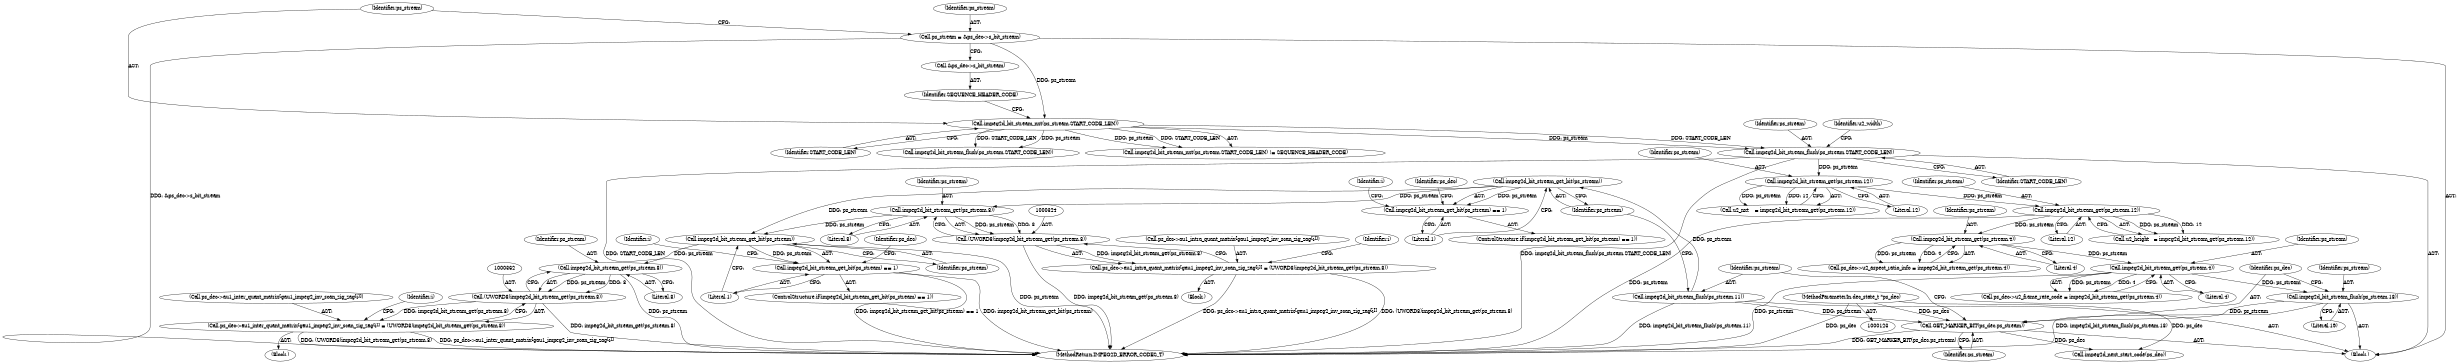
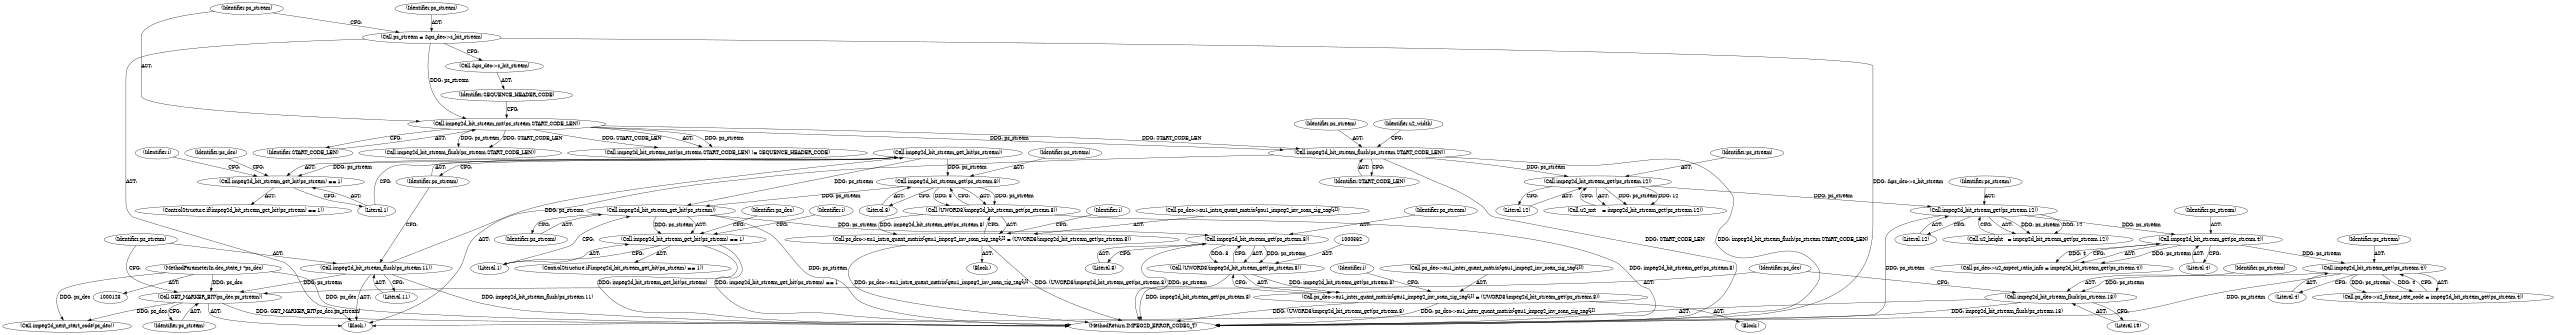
  digraph {
    n1 [label="(Call,impeg2d_bit_stream_get_bit(ps_stream))"]
    n2 [label="(Call,impeg2d_bit_stream_get_bit(ps_stream) == 1)"]
    n3 [label="(Call,impeg2d_bit_stream_get(ps_stream,8))"]
    n4 [label="(Call,impeg2d_bit_stream_get_bit(ps_stream))"]
    n5 [label="(Identifier,ps_stream)"]
    n6 [label="(Literal,1)"]
    n7 [label="(ControlStructure,if(impeg2d_bit_stream_get_bit(ps_stream) == 1))"]
    n8 [label="(Call,(UWORD8)impeg2d_bit_stream_get(ps_stream,8))"]
    n9 [label="(Literal,8)"]
    n10 [label="(MethodReturn,IMPEG2D_ERROR_CODES_T)"]
    n11 [label="(Call,impeg2d_bit_stream_get_bit(ps_stream) == 1)"]
    n12 [label="(Call,impeg2d_bit_stream_get(ps_stream,8))"]
    n13 [label="(Identifier,ps_stream)"]
    n14 [label="(Call,impeg2d_bit_stream_flush(ps_stream,11))"]
+   n15 [label="(Literal,11)"]
    n16 [label="(Block,)"]
    n17 [label="(Call,GET_MARKER_BIT(ps_dec,ps_stream))"]
    n18 [label="(Call,impeg2d_next_start_code(ps_dec))"]
    n19 [label="(Identifier,ps_stream)"]
    n20 [label="(MethodParameterIn,dec_state_t *ps_dec)"]
    1000123
    n22 [label="(Call,impeg2d_bit_stream_flush(ps_stream,18))"]
    n23 [label="(Literal,19)"]
    n24 [label="(Call,impeg2d_bit_stream_get(ps_stream,4))"]
    n25 [label="(Call,ps_dec->u2_frame_rate_code = impeg2d_bit_stream_get(ps_stream,4))"]
    n26 [label="(Literal,4)"]
    n27 [label="(Call,impeg2d_bit_stream_get(ps_stream,4))"]
    n28 [label="(Literal,4)"]
    n29 [label="(Call,ps_dec->u2_aspect_ratio_info = impeg2d_bit_stream_get(ps_stream,4))"]
    n30 [label="(Call,impeg2d_bit_stream_get(ps_stream,12))"]
    n31 [label="(Call,u2_height   = impeg2d_bit_stream_get(ps_stream,12))"]
    n32 [label="(Literal,12)"]
    n33 [label="(Call,impeg2d_bit_stream_get(ps_stream,12))"]
    n34 [label="(Call,u2_nxt    = impeg2d_bit_stream_get(ps_stream,12))"]
    n35 [label="(Literal,12)"]
    n36 [label="(Call,impeg2d_bit_stream_flush(ps_stream,START_CODE_LEN))"]
    n37 [label="(Identifier,START_CODE_LEN)"]
    n38 [label="(Call,impeg2d_bit_stream_nxt(ps_stream,START_CODE_LEN))"]
    n39 [label="(Call,impeg2d_bit_stream_flush(ps_stream,START_CODE_LEN))"]
    n40 [label="(Call,impeg2d_bit_stream_nxt(ps_stream,START_CODE_LEN) != SEQUENCE_HEADER_CODE)"]
    n41 [label="(Identifier,START_CODE_LEN)"]
    n42 [label="(Call,ps_stream = &ps_dec->s_bit_stream)"]
    n43 [label="(Call,&ps_dec->s_bit_stream)"]
    n44 [label="(Identifier,SEQUENCE_HEADER_CODE)"]
    n45 [label="(Call,ps_dec->au1_intra_quant_matrix[gau1_impeg2_inv_scan_zig_zag[i]] = (UWORD8)impeg2d_bit_stream_get(ps_stream,8))"]
    n46 [label="(Block,)"]
    n47 [label="(Literal,1)"]
    n48 [label="(ControlStructure,if(impeg2d_bit_stream_get_bit(ps_stream) == 1))"]
    n49 [label="(Call,(UWORD8)impeg2d_bit_stream_get(ps_stream,8))"]
    n50 [label="(Literal,8)"]
    n51 [label="(Call,ps_dec->au1_inter_quant_matrix[gau1_impeg2_inv_scan_zig_zag[i]] = (UWORD8)impeg2d_bit_stream_get(ps_stream,8))"]
    n52 [label="(Block,)"]
    n53 [label="(Call,ps_dec->au1_inter_quant_matrix[gau1_impeg2_inv_scan_zig_zag[i]])"]
    n54 [label="(Identifier,ps_stream)"]
    n55 [label="(Identifier,ps_stream)"]
    n56 [label="(Identifier,ps_stream)"]
    n57 [label="(Identifier,ps_dec)"]
    n58 [label="(Identifier,i)"]
    n59 [label="(Identifier,ps_stream)"]
    n60 [label="(Identifier,ps_stream)"]
    n61 [label="(Identifier,ps_stream)"]
    n62 [label="(Identifier,ps_stream)"]
    n63 [label="(Identifier,ps_dec)"]
    n64 [label="(Identifier,ps_stream)"]
    n65 [label="(Identifier,ps_stream)"]
    n66 [label="(Identifier,i)"]
    n67 [label="(Identifier,ps_stream)"]
    n68 [label="(Identifier,i)"]
    n69 [label="(Identifier,ps_stream)"]
    n70 [label="(Identifier,u2_width)"]
    n71 [label="(Identifier,i)"]
    n72 [label="(Call,ps_dec->au1_intra_quant_matrix[gau1_impeg2_inv_scan_zig_zag[i]])"]
    n73 [label="(Identifier,ps_dec)"]
-   1000324
    1000362
    n1 -> n2 [label="AST: "]
    n1 -> n2 [label="DDG: ps_stream"]
    n1 -> n3 [label="DDG: ps_stream"]
    n1 -> n4 [label="DDG: ps_stream"]
    n1 -> n5 [label="CFG: "]
    n2 -> n6 [label="CFG: "]
    n2 -> n7 [label="AST: "]
    n3 -> n4 [label="DDG: ps_stream"]
    n3 -> n8 [label="AST: "]
    n3 -> n8 [label="DDG: ps_stream"]
    n3 -> n8 [label="DDG: 8"]
    n3 -> n9 [label="CFG: "]
    n4 -> n10 [label="DDG: ps_stream"]
    n4 -> n11 [label="AST: "]
    n4 -> n11 [label="DDG: ps_stream"]
    n4 -> n12 [label="DDG: ps_stream"]
    n4 -> n13 [label="CFG: "]
    n5 -> n1 [label="AST: "]
    n5 -> n14 [label="CFG: "]
    n6 -> n1 [label="CFG: "]
    n6 -> n2 [label="AST: "]
    n8 -> n3 [label="CFG: "]
    n8 -> n10 [label="DDG: impeg2d_bit_stream_get(ps_stream,8)"]
    n8 -> n45 [label="AST: "]
    n8 -> n45 [label="DDG: impeg2d_bit_stream_get(ps_stream,8)"]
    n9 -> n3 [label="AST: "]
    n11 -> n10 [label="DDG: impeg2d_bit_stream_get_bit(ps_stream)"]
    n11 -> n10 [label="DDG: impeg2d_bit_stream_get_bit(ps_stream) == 1"]
    n11 -> n47 [label="CFG: "]
    n11 -> n48 [label="AST: "]
    n12 -> n10 [label="DDG: ps_stream"]
    n12 -> n49 [label="AST: "]
    n12 -> n49 [label="DDG: ps_stream"]
    n12 -> n49 [label="DDG: 8"]
    n12 -> n50 [label="CFG: "]
    n13 -> n4 [label="AST: "]
    n14 -> n1 [label="DDG: ps_stream"]
    n14 -> n10 [label="DDG: impeg2d_bit_stream_flush(ps_stream,11)"]
+   n14 -> n15 [label="CFG: "]
    n14 -> n16 [label="AST: "]
    n14 -> n17 [label="DDG: ps_stream"]
+   n15 -> n14 [label="AST: "]
    n17 -> n10 [label="DDG: GET_MARKER_BIT(ps_dec,ps_stream)"]
    n17 -> n16 [label="AST: "]
    n17 -> n18 [label="DDG: ps_dec"]
    n17 -> n19 [label="CFG: "]
    n19 -> n17 [label="AST: "]
    n20 -> n10 [label="DDG: ps_dec"]
    n20 -> n17 [label="DDG: ps_dec"]
    n20 -> n18 [label="DDG: ps_dec"]
    n20 -> 1000123 [label="AST: "]
    n22 -> n10 [label="DDG: impeg2d_bit_stream_flush(ps_stream,18)"]
    n22 -> n16 [label="AST: "]
-   n22 -> n17 [label="DDG: ps_stream"]
    n22 -> n23 [label="CFG: "]
    n23 -> n22 [label="AST: "]
    n24 -> n10 [label="DDG: ps_stream"]
    n24 -> n22 [label="DDG: ps_stream"]
    n24 -> n25 [label="AST: "]
    n24 -> n25 [label="DDG: ps_stream"]
    n24 -> n25 [label="DDG: 4"]
    n24 -> n26 [label="CFG: "]
    n25 -> n24 [label="CFG: "]
    n26 -> n24 [label="AST: "]
    n27 -> n24 [label="DDG: ps_stream"]
    n27 -> n28 [label="CFG: "]
    n27 -> n29 [label="AST: "]
    n27 -> n29 [label="DDG: ps_stream"]
    n27 -> n29 [label="DDG: 4"]
    n28 -> n27 [label="AST: "]
    n29 -> n27 [label="CFG: "]
    n30 -> n10 [label="DDG: ps_stream"]
    n30 -> n27 [label="DDG: ps_stream"]
    n30 -> n31 [label="AST: "]
    n30 -> n31 [label="DDG: ps_stream"]
    n30 -> n31 [label="DDG: 12"]
    n30 -> n32 [label="CFG: "]
    n31 -> n30 [label="CFG: "]
    n32 -> n30 [label="AST: "]
    n33 -> n30 [label="DDG: ps_stream"]
    n33 -> n34 [label="AST: "]
    n33 -> n34 [label="DDG: ps_stream"]
    n33 -> n34 [label="DDG: 12"]
    n33 -> n35 [label="CFG: "]
    n34 -> n33 [label="CFG: "]
    n35 -> n33 [label="AST: "]
    n36 -> n10 [label="DDG: START_CODE_LEN"]
    n36 -> n10 [label="DDG: impeg2d_bit_stream_flush(ps_stream,START_CODE_LEN)"]
    n36 -> n16 [label="AST: "]
    n36 -> n33 [label="DDG: ps_stream"]
    n36 -> n37 [label="CFG: "]
    n37 -> n36 [label="AST: "]
    n38 -> n36 [label="DDG: ps_stream"]
    n38 -> n36 [label="DDG: START_CODE_LEN"]
    n38 -> n39 [label="DDG: ps_stream"]
    n38 -> n39 [label="DDG: START_CODE_LEN"]
    n38 -> n40 [label="AST: "]
    n38 -> n40 [label="DDG: ps_stream"]
    n38 -> n40 [label="DDG: START_CODE_LEN"]
    n38 -> n41 [label="CFG: "]
    n41 -> n38 [label="AST: "]
    n42 -> n10 [label="DDG: &ps_dec->s_bit_stream"]
    n42 -> n16 [label="AST: "]
    n42 -> n38 [label="DDG: ps_stream"]
    n42 -> n43 [label="CFG: "]
    n43 -> n44 [label="AST: "]
    n44 -> n38 [label="CFG: "]
    n45 -> n8 [label="CFG: "]
    n45 -> n10 [label="DDG: ps_dec->au1_intra_quant_matrix[gau1_impeg2_inv_scan_zig_zag[i]]"]
    n45 -> n10 [label="DDG: (UWORD8)impeg2d_bit_stream_get(ps_stream,8)"]
    n45 -> n46 [label="AST: "]
    n47 -> n4 [label="CFG: "]
    n47 -> n11 [label="AST: "]
    n49 -> n10 [label="DDG: impeg2d_bit_stream_get(ps_stream,8)"]
    n49 -> n12 [label="CFG: "]
    n49 -> n51 [label="AST: "]
    n49 -> n51 [label="DDG: impeg2d_bit_stream_get(ps_stream,8)"]
    n50 -> n12 [label="AST: "]
    n51 -> n10 [label="DDG: (UWORD8)impeg2d_bit_stream_get(ps_stream,8)"]
    n51 -> n10 [label="DDG: ps_dec->au1_inter_quant_matrix[gau1_impeg2_inv_scan_zig_zag[i]]"]
    n51 -> n49 [label="CFG: "]
    n51 -> n52 [label="AST: "]
    n53 -> n51 [label="AST: "]
    n54 -> n38 [label="AST: "]
    n54 -> n42 [label="CFG: "]
    n55 -> n42 [label="AST: "]
    n56 -> n30 [label="AST: "]
    n57 -> n11 [label="CFG: "]
    n58 -> n51 [label="CFG: "]
    n59 -> n3 [label="AST: "]
    n60 -> n27 [label="AST: "]
    n61 -> n36 [label="AST: "]
    n62 -> n14 [label="AST: "]
    n62 -> n17 [label="CFG: "]
    n63 -> n17 [label="AST: "]
    n63 -> n22 [label="CFG: "]
    n64 -> n12 [label="AST: "]
    n65 -> n22 [label="AST: "]
    n66 -> n11 [label="CFG: "]
    n67 -> n24 [label="AST: "]
    n68 -> n2 [label="CFG: "]
    n69 -> n33 [label="AST: "]
    n70 -> n36 [label="CFG: "]
    n71 -> n45 [label="CFG: "]
    n72 -> n45 [label="AST: "]
    n73 -> n2 [label="CFG: "]
-   1000324 -> n8 [label="AST: "]
    1000362 -> n49 [label="AST: "]
  }
